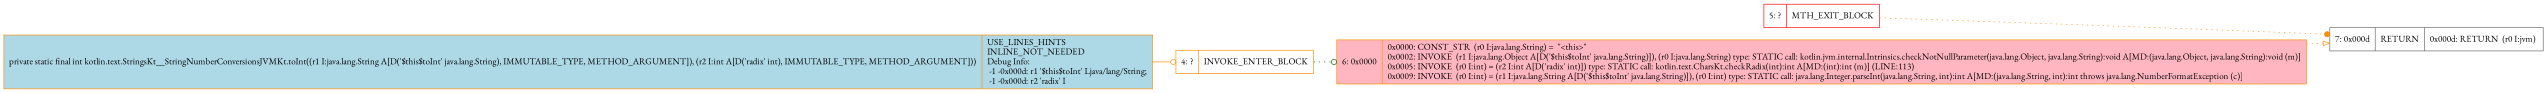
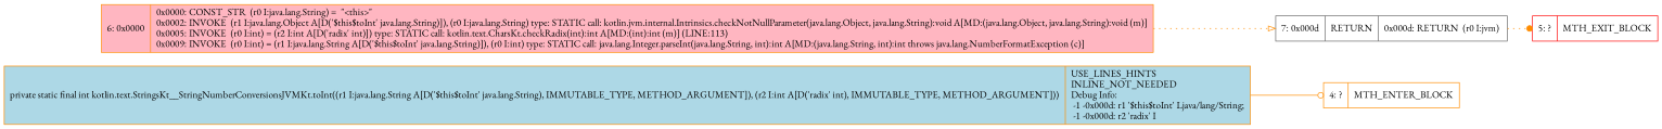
  digraph {
    fontname="EB Garamond"
    rankdir=LR
    node [color=darkorange fillcolor=white fontname="EB Garamond" shape=record style=filled]
    edge [arrowhead=odot color=darkorange fontname="EB Garamond" style=dotted]
-   n1 [label="{4\:\ ?|INVOKE_ENTER_BLOCK\l}"]
+   n1 [label="{4\:\ ?|MTH_ENTER_BLOCK\l}"]
    n2 [fillcolor=lightpink label="{6\:\ 0x0000|0x0000: CONST_STR  (r0 I:java.lang.String) =  \"\<this\>\" \l0x0002: INVOKE  (r1 I:java.lang.Object A[D('$this$toInt' java.lang.String)]), (r0 I:java.lang.String) type: STATIC call: kotlin.jvm.internal.Intrinsics.checkNotNullParameter(java.lang.Object, java.lang.String):void A[MD:(java.lang.Object, java.lang.String):void (m)]\l0x0005: INVOKE  (r0 I:int) = (r2 I:int A[D('radix' int)]) type: STATIC call: kotlin.text.CharsKt.checkRadix(int):int A[MD:(int):int (m)] (LINE:113)\l0x0009: INVOKE  (r0 I:int) = (r1 I:java.lang.String A[D('$this$toInt' java.lang.String)]), (r0 I:int) type: STATIC call: java.lang.Integer.parseInt(java.lang.String, int):int A[MD:(java.lang.String, int):int throws java.lang.NumberFormatException (c)]\l}"]
    n3 [color=gray40 label="{7\:\ 0x000d|RETURN\l|0x000d: RETURN  (r0 I:jvm) \l}"]
    n4 [color=red label="{5\:\ ?|MTH_EXIT_BLOCK\l}"]
    n5 [fillcolor=lightblue label="{private static final int kotlin.text.StringsKt__StringNumberConversionsJVMKt.toInt((r1 I:java.lang.String A[D('$this$toInt' java.lang.String), IMMUTABLE_TYPE, METHOD_ARGUMENT]), (r2 I:int A[D('radix' int), IMMUTABLE_TYPE, METHOD_ARGUMENT]))  | USE_LINES_HINTS\lINLINE_NOT_NEEDED\lDebug Info:\l  \-1 \-0x000d: r1 '$this$toInt' Ljava\/lang\/String;\l  \-1 \-0x000d: r2 'radix' I\l}"]
-   n1 -> n2 [color=darkgreen]
    n2 -> n3 [arrowhead=onormal]
-   n4 -> n3 [arrowhead=dot]
+   n3 -> n4 [arrowhead=dot]
    n5 -> n1 [style=solid]
  }
